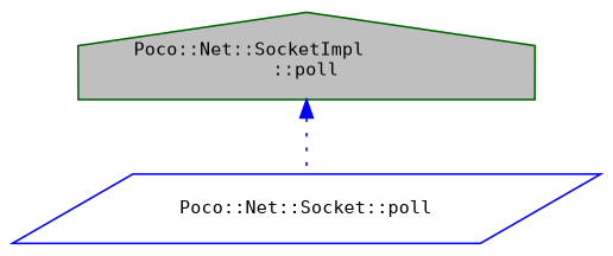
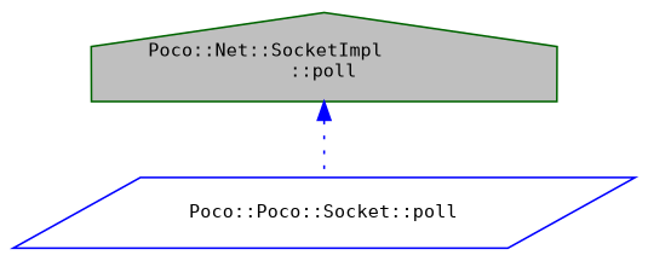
  digraph {
    rankdir=TB
    fontname="DejaVu Sans Mono"
    node [fontname="DejaVu Sans Mono" fontsize=10 style=filled]
    n1 [color=darkgreen fillcolor=grey75 fontcolor=black height=0.2 label="Poco::Net::SocketImpl\l::poll" shape=house width=0.4]
-   n2 [color=blue fillcolor=white height=0.2 label="Poco::Net::Socket::poll" shape=parallelogram width=0.4]
+   n2 [color=blue fillcolor=white height=0.2 label="Poco::Poco::Socket::poll" shape=parallelogram width=0.4]
    n1 -> n2 [color=blue dir=back fontname="DejaVu Sans Mono" fontsize=10 labelfontname=Helvetica labelfontsize=10 style=dotted]
  }
